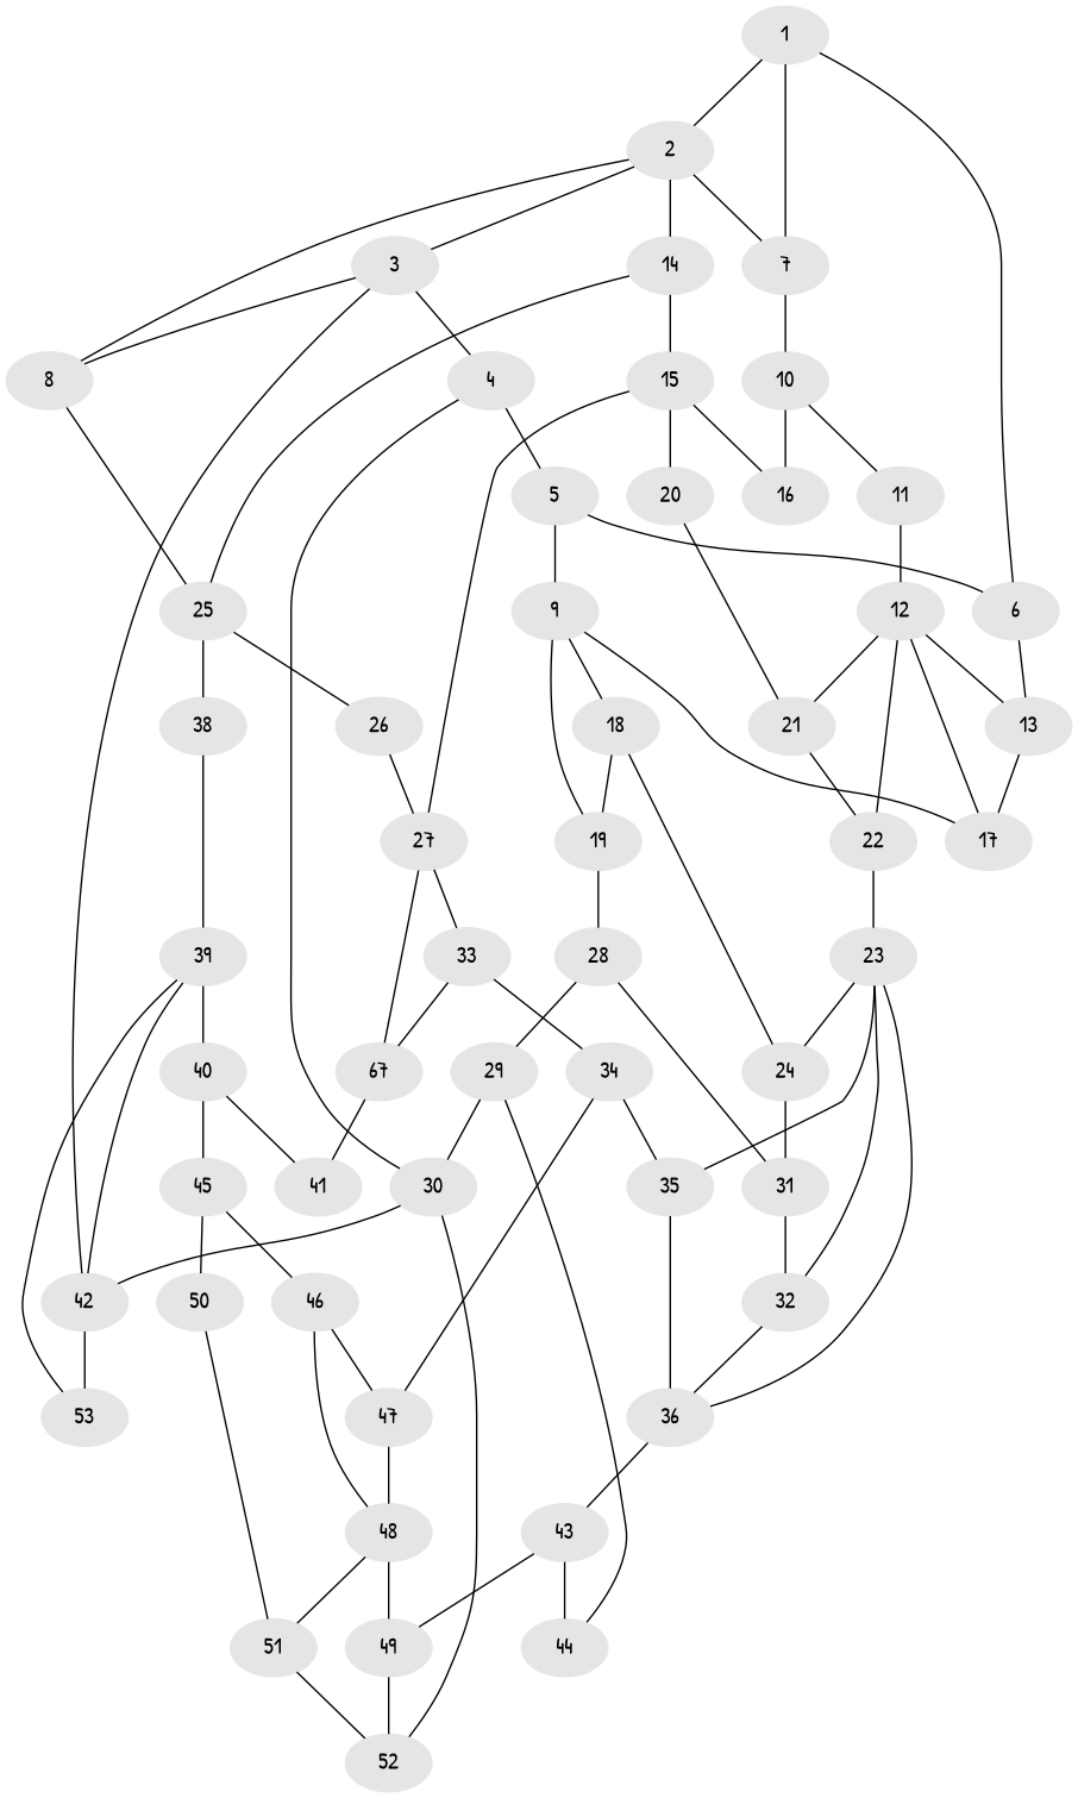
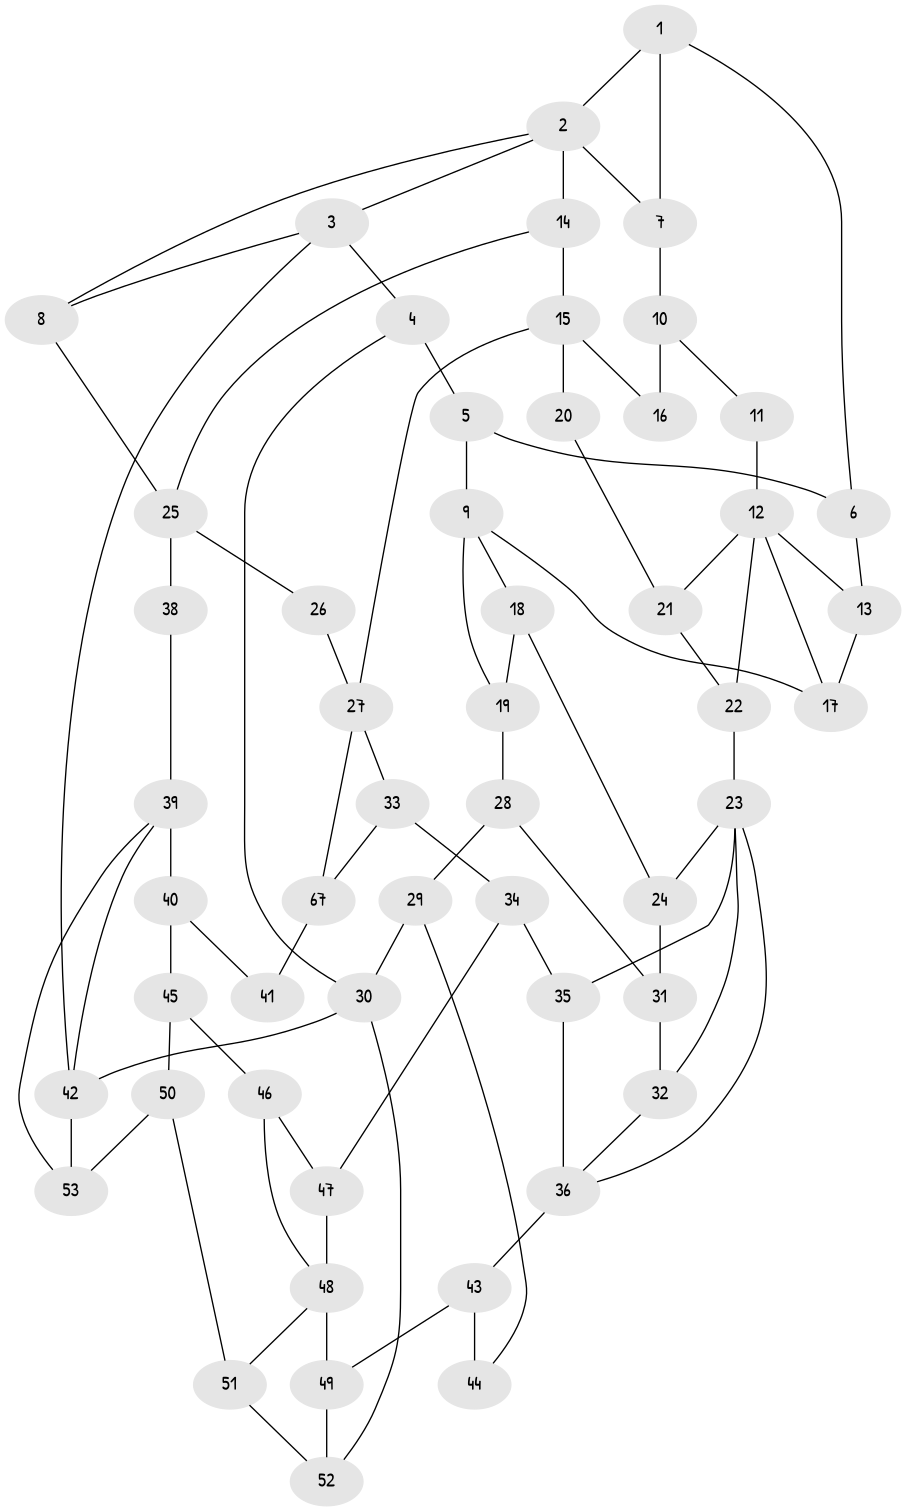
  graph {
    fontname="Patrick Hand"
    node [color=gray90 fontname="Patrick Hand" style=filled]
    edge [fontname="Patrick Hand" weight=1.0]
    1
    2
    6
    7
    3
    8
    14
    13
    10
    4
    42
    25
    15
    5
    30
    53
    9
    52
    17
    18
    19
    11
    16
    26
    38
    24
    28
    12
    21
    22
    23
    20
    27
    33
    n35 [label=67]
    31
    29
    32
    35
    36
    43
    39
    34
    41
    44
    47
    48
    49
    40
    45
    46
    50
    51
    1 -- 2
    1 -- 6
    1 -- 7 [weight=2.0]
    2 -- 7
    2 -- 3
    2 -- 8
    2 -- 14 [weight=2.0]
    6 -- 13
    7 -- 10
    3 -- 8
    3 -- 4
    3 -- 42
    8 -- 25
    14 -- 25
    14 -- 15 [weight=2.0]
    13 -- 17
    10 -- 11
    10 -- 16
    4 -- 5 [weight=2.0]
    4 -- 30
    42 -- 53
    25 -- 26 [weight=2.0]
    25 -- 38 [weight=2.0]
    15 -- 16 [weight=2.0]
    15 -- 20
    15 -- 27
    5 -- 6
    5 -- 9 [weight=2.0]
    30 -- 42
    30 -- 52
    9 -- 17
    9 -- 18
    9 -- 19
    18 -- 19
    18 -- 24
    19 -- 28
    11 -- 12 [weight=2.0]
    26 -- 27
    38 -- 39 [weight=2.0]
    24 -- 31
    28 -- 31
    28 -- 29
    12 -- 13
    12 -- 17
    12 -- 21
    12 -- 22
    21 -- 22
    22 -- 23 [weight=2.0]
    23 -- 24
    23 -- 32
    23 -- 35
    23 -- 36
    20 -- 21
    27 -- 33
    27 -- n35
    33 -- n35
    33 -- 34
    n35 -- 41
    31 -- 32 [weight=4.0]
    29 -- 30
    29 -- 44
    32 -- 36
    35 -- 36
    36 -- 43 [weight=2.0]
    43 -- 44 [weight=2.0]
    43 -- 49 [weight=2.0]
    39 -- 42
    39 -- 53
    39 -- 40 [weight=2.0]
    34 -- 35
    34 -- 47
    47 -- 48 [weight=2.0]
    48 -- 49 [weight=2.0]
    48 -- 51
    49 -- 52
    40 -- 41 [weight=2.0]
    40 -- 45 [weight=2.0]
    45 -- 46 [weight=2.0]
    45 -- 50
    46 -- 47
    46 -- 48
+   50 -- 53
    50 -- 51
    51 -- 52
  }
